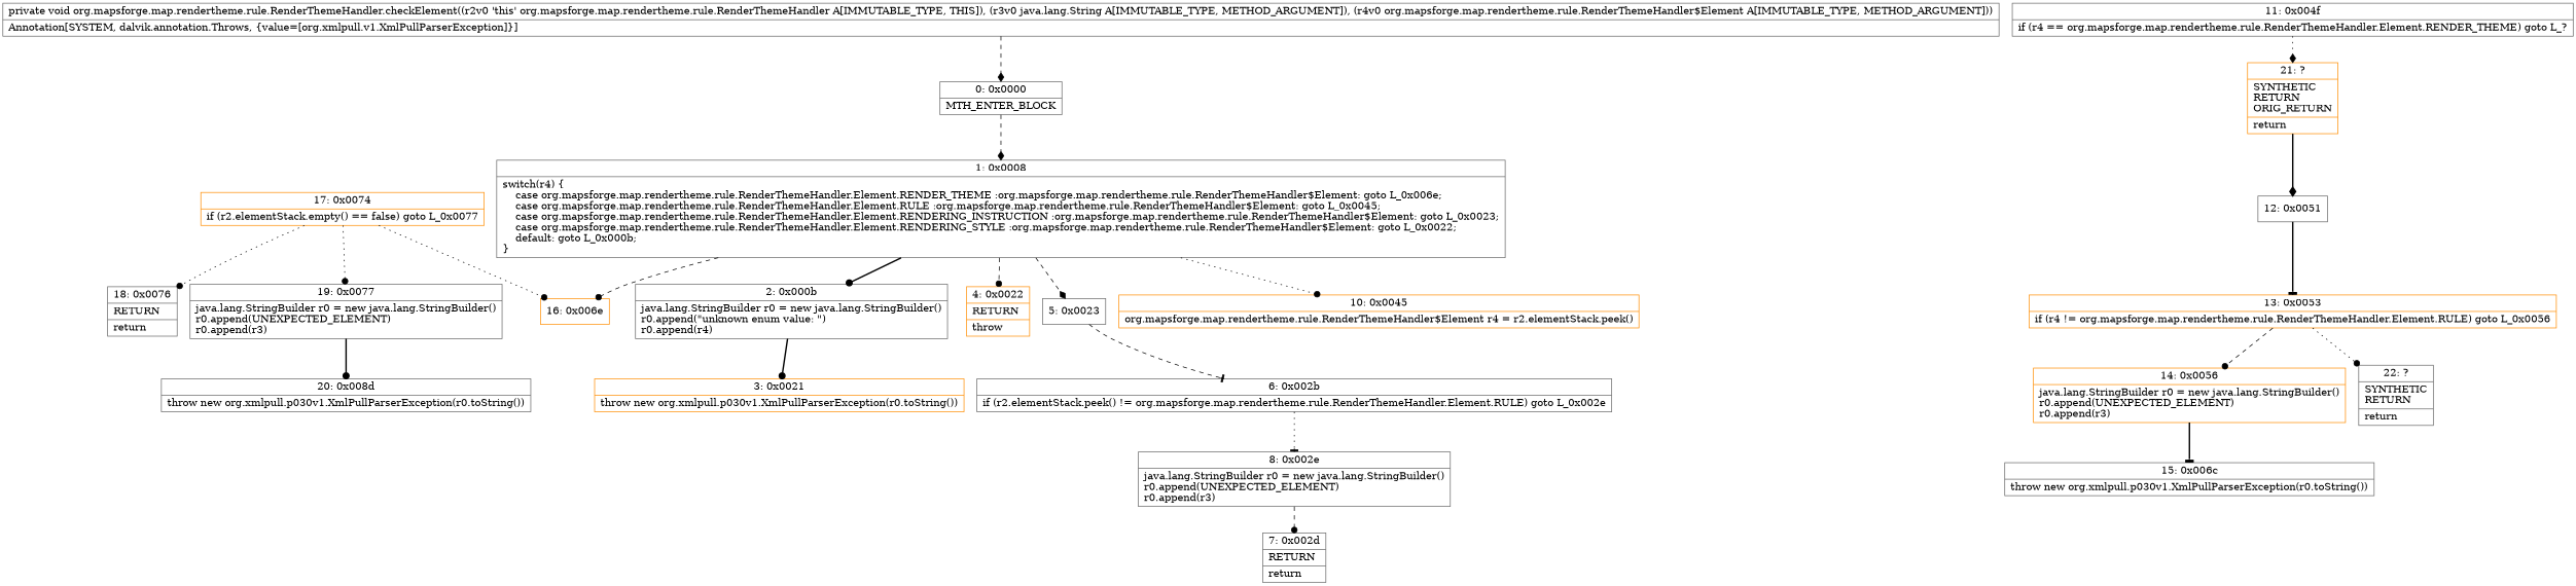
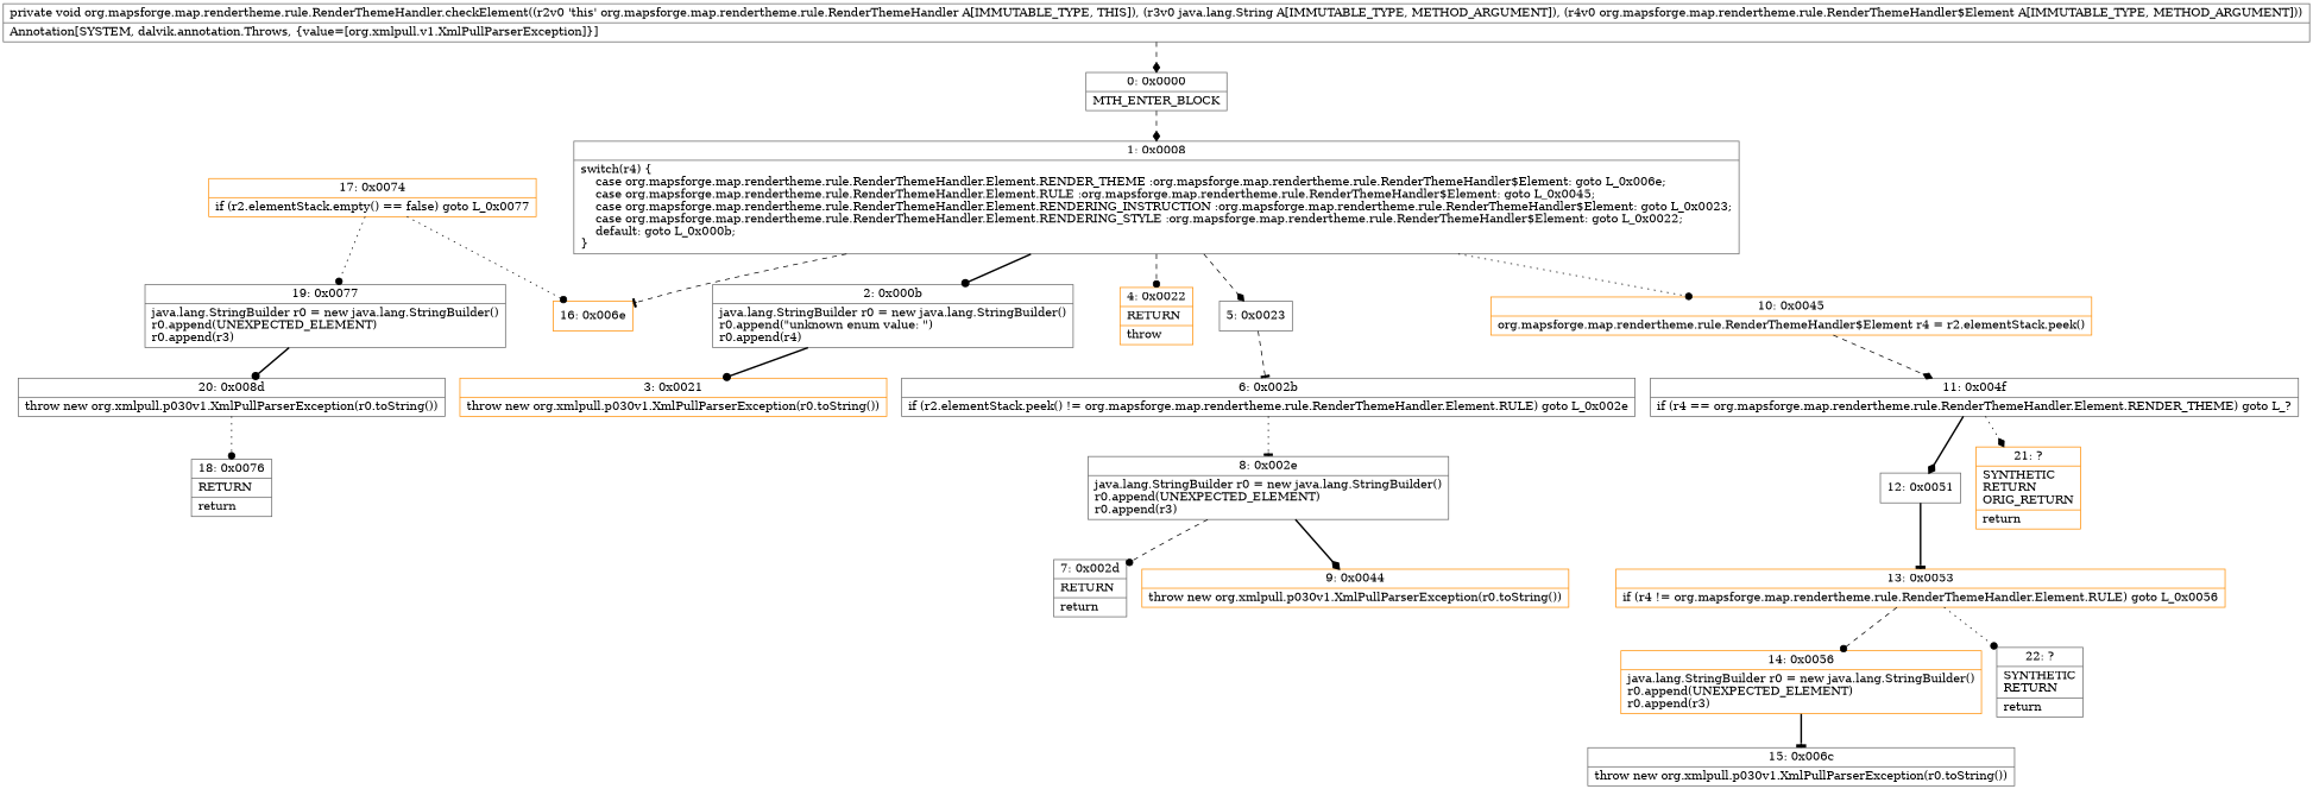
  digraph {
    node [color=gray40 shape=record]
    edge [arrowhead=dot style=dashed]
    n1 [label="{0\:\ 0x0000|MTH_ENTER_BLOCK\l}"]
    n2 [label="{1\:\ 0x0008|switch(r4) \{\l    case org.mapsforge.map.rendertheme.rule.RenderThemeHandler.Element.RENDER_THEME :org.mapsforge.map.rendertheme.rule.RenderThemeHandler$Element: goto L_0x006e;\l    case org.mapsforge.map.rendertheme.rule.RenderThemeHandler.Element.RULE :org.mapsforge.map.rendertheme.rule.RenderThemeHandler$Element: goto L_0x0045;\l    case org.mapsforge.map.rendertheme.rule.RenderThemeHandler.Element.RENDERING_INSTRUCTION :org.mapsforge.map.rendertheme.rule.RenderThemeHandler$Element: goto L_0x0023;\l    case org.mapsforge.map.rendertheme.rule.RenderThemeHandler.Element.RENDERING_STYLE :org.mapsforge.map.rendertheme.rule.RenderThemeHandler$Element: goto L_0x0022;\l    default: goto L_0x000b;\l\}\l}"]
    n3 [label="{2\:\ 0x000b|java.lang.StringBuilder r0 = new java.lang.StringBuilder()\lr0.append(\"unknown enum value: \")\lr0.append(r4)\l}"]
    n4 [color=darkorange label="{4\:\ 0x0022|RETURN\l|throw\l}"]
    n5 [label="{5\:\ 0x0023}"]
    n6 [color=darkorange label="{10\:\ 0x0045|org.mapsforge.map.rendertheme.rule.RenderThemeHandler$Element r4 = r2.elementStack.peek()\l}"]
    n7 [color=darkorange label="{16\:\ 0x006e}"]
    n8 [color=darkorange label="{3\:\ 0x0021|throw new org.xmlpull.p030v1.XmlPullParserException(r0.toString())\l}"]
    n9 [label="{6\:\ 0x002b|if (r2.elementStack.peek() != org.mapsforge.map.rendertheme.rule.RenderThemeHandler.Element.RULE) goto L_0x002e\l}"]
    n10 [label="{11\:\ 0x004f|if (r4 == org.mapsforge.map.rendertheme.rule.RenderThemeHandler.Element.RENDER_THEME) goto L_?\l}"]
    n11 [label="{8\:\ 0x002e|java.lang.StringBuilder r0 = new java.lang.StringBuilder()\lr0.append(UNEXPECTED_ELEMENT)\lr0.append(r3)\l}"]
    n12 [label="{7\:\ 0x002d|RETURN\l|return\l}"]
+   n13 [color=darkorange label="{9\:\ 0x0044|throw new org.xmlpull.p030v1.XmlPullParserException(r0.toString())\l}"]
    n14 [label="{12\:\ 0x0051}"]
    n15 [color=darkorange label="{21\:\ ?|SYNTHETIC\lRETURN\lORIG_RETURN\l|return\l}"]
    n16 [color=darkorange label="{13\:\ 0x0053|if (r4 != org.mapsforge.map.rendertheme.rule.RenderThemeHandler.Element.RULE) goto L_0x0056\l}"]
    n17 [color=darkorange label="{14\:\ 0x0056|java.lang.StringBuilder r0 = new java.lang.StringBuilder()\lr0.append(UNEXPECTED_ELEMENT)\lr0.append(r3)\l}"]
    n18 [label="{22\:\ ?|SYNTHETIC\lRETURN\l|return\l}"]
    n19 [label="{15\:\ 0x006c|throw new org.xmlpull.p030v1.XmlPullParserException(r0.toString())\l}"]
    n20 [color=darkorange label="{17\:\ 0x0074|if (r2.elementStack.empty() == false) goto L_0x0077\l}"]
    n21 [label="{18\:\ 0x0076|RETURN\l|return\l}"]
    n22 [label="{19\:\ 0x0077|java.lang.StringBuilder r0 = new java.lang.StringBuilder()\lr0.append(UNEXPECTED_ELEMENT)\lr0.append(r3)\l}"]
    n23 [label="{20\:\ 0x008d|throw new org.xmlpull.p030v1.XmlPullParserException(r0.toString())\l}"]
    n24 [label="{private void org.mapsforge.map.rendertheme.rule.RenderThemeHandler.checkElement((r2v0 'this' org.mapsforge.map.rendertheme.rule.RenderThemeHandler A[IMMUTABLE_TYPE, THIS]), (r3v0 java.lang.String A[IMMUTABLE_TYPE, METHOD_ARGUMENT]), (r4v0 org.mapsforge.map.rendertheme.rule.RenderThemeHandler$Element A[IMMUTABLE_TYPE, METHOD_ARGUMENT]))  | Annotation[SYSTEM, dalvik.annotation.Throws, \{value=[org.xmlpull.v1.XmlPullParserException]\}]\l}"]
    n1 -> n2 [arrowhead=diamond]
    n2 -> n3 [style=bold]
    n2 -> n4
    n2 -> n5 [arrowhead=diamond]
    n2 -> n6 [style=dotted]
-   n2 -> n7
+   n2 -> n7 [arrowhead=tee]
    n3 -> n8 [style=bold]
    n5 -> n9 [arrowhead=tee]
+   n6 -> n10 [arrowhead=diamond]
    n9 -> n11 [arrowhead=tee style=dotted]
-   n15 -> n14 [arrowhead=diamond style=bold]
+   n10 -> n14 [arrowhead=diamond style=bold]
    n10 -> n15 [arrowhead=diamond style=dotted]
    n11 -> n12
+   n11 -> n13 [arrowhead=diamond style=bold]
    n14 -> n16 [arrowhead=tee style=bold]
    n16 -> n17
    n16 -> n18 [style=dotted]
    n17 -> n19 [arrowhead=tee style=bold]
    n20 -> n7 [style=dotted]
-   n20 -> n21 [style=dotted]
+   n23 -> n21 [style=dotted]
    n20 -> n22 [style=dotted]
    n22 -> n23 [style=bold]
    n24 -> n1 [arrowhead=diamond]
  }
